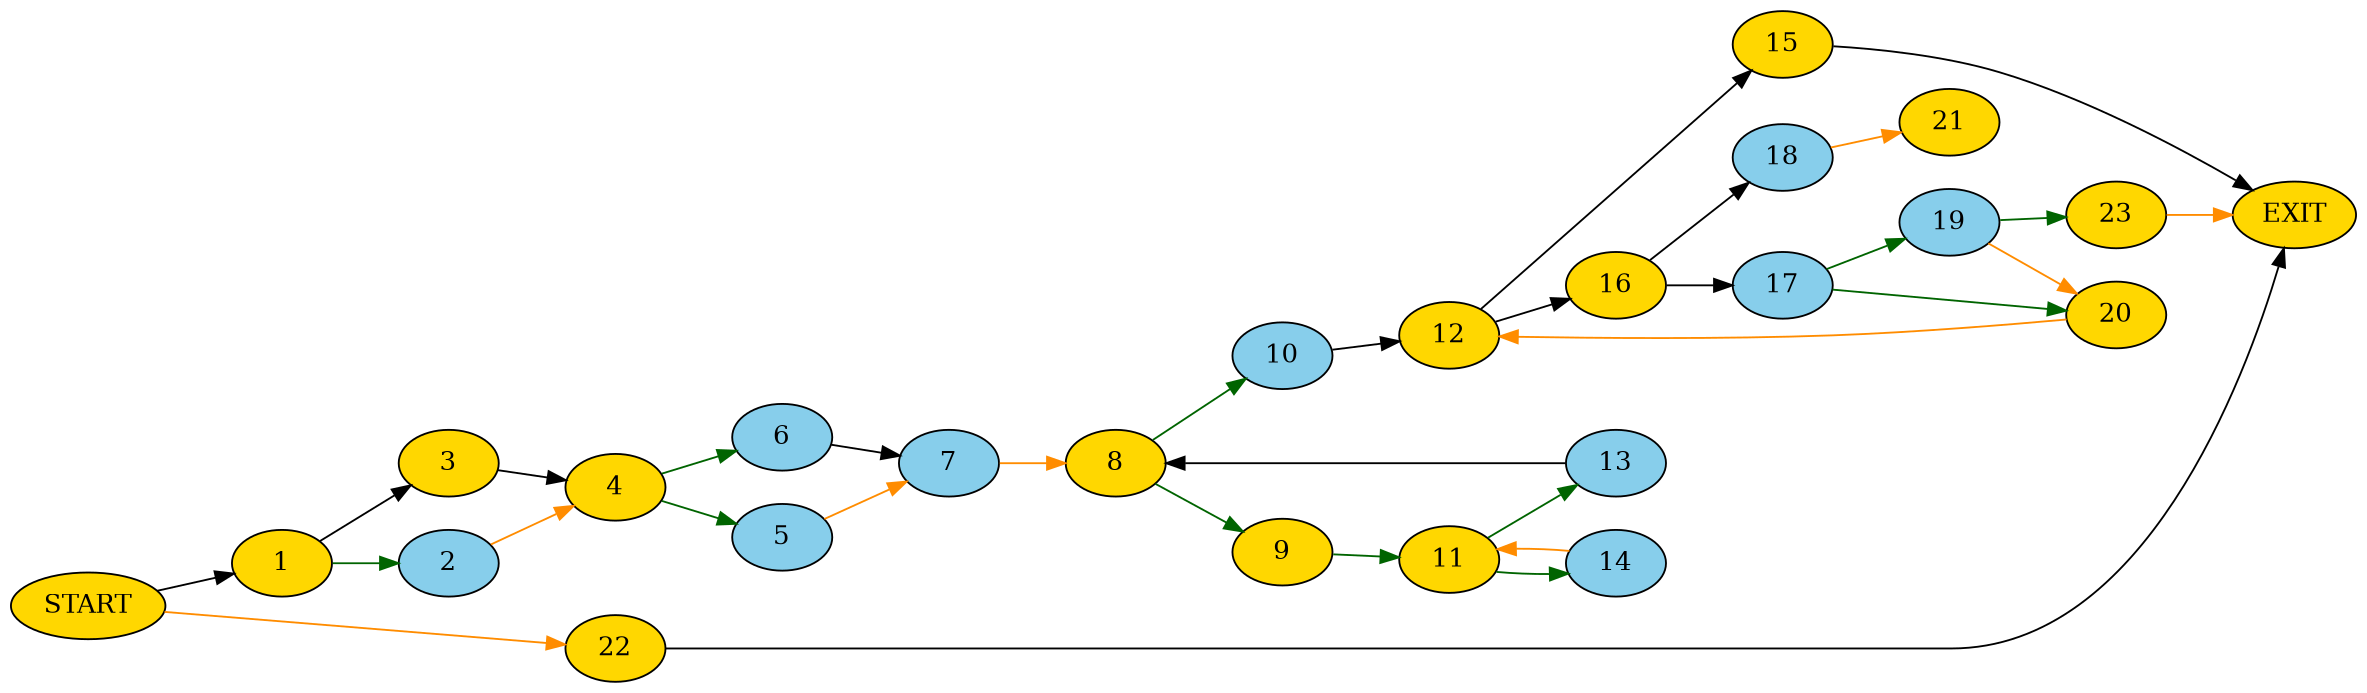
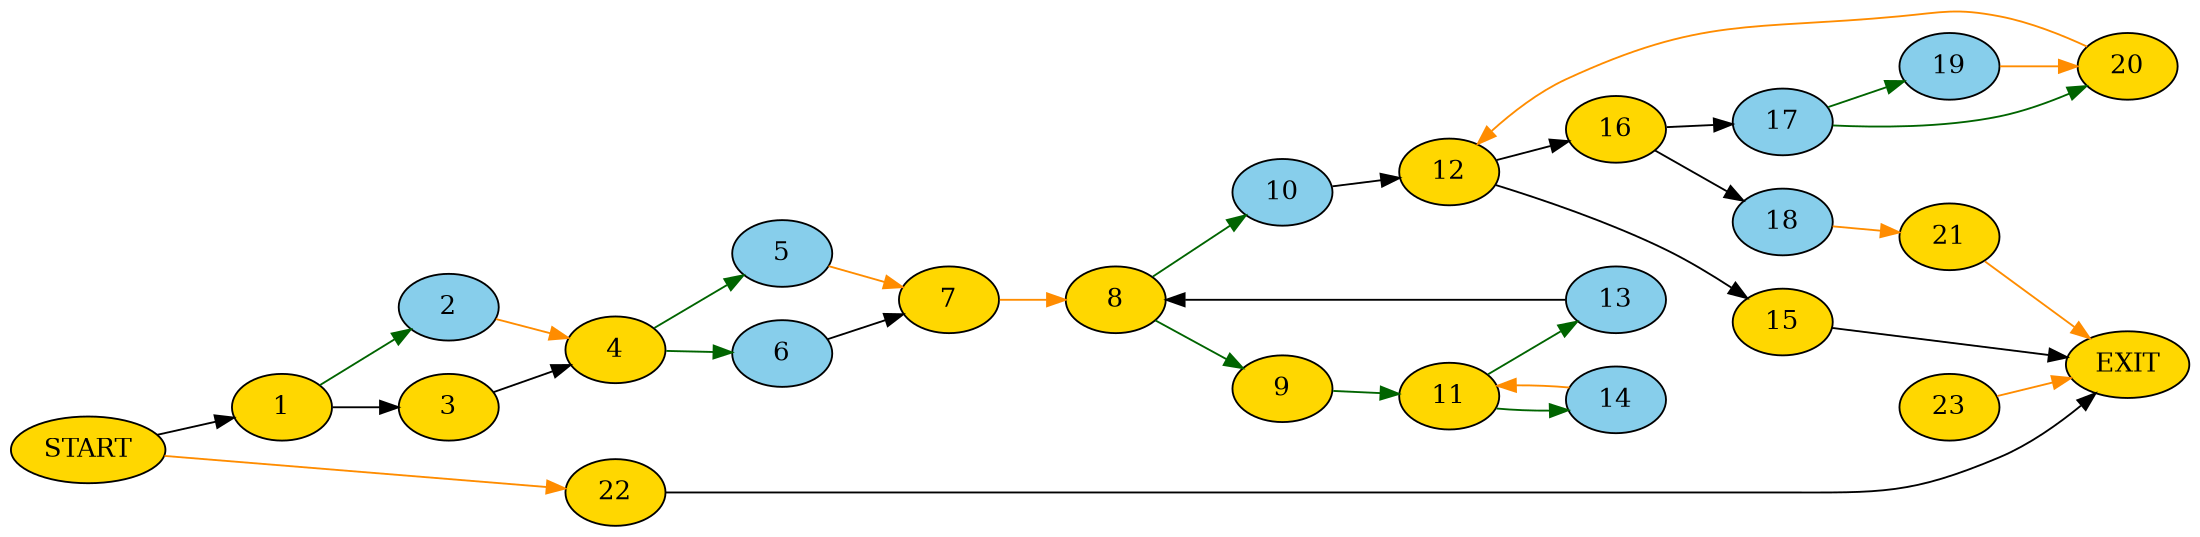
  digraph {
    rankdir=LR
    node [fillcolor=gold style=filled]
    edge [color=black]
    n1 [label=START]
    1
    22
    2 [fillcolor=skyblue]
    3
    n6 [label=EXIT]
    4
    5 [fillcolor=skyblue]
    6 [fillcolor=skyblue]
-   7 [fillcolor=skyblue]
+   7
    8
    9
    10 [fillcolor=skyblue]
    11
    12
    13 [fillcolor=skyblue]
    14 [fillcolor=skyblue]
    15
    16
    17 [fillcolor=skyblue]
    18 [fillcolor=skyblue]
    19 [fillcolor=skyblue]
    20
    21
    23
    n1 -> 1
    n1 -> 22 [color=darkorange]
    1 -> 2 [color=darkgreen]
    1 -> 3
    22 -> n6
    2 -> 4 [color=darkorange]
    3 -> 4
    4 -> 5 [color=darkgreen]
    4 -> 6 [color=darkgreen]
    5 -> 7 [color=darkorange]
    6 -> 7
    7 -> 8 [color=darkorange]
    8 -> 9 [color=darkgreen]
    8 -> 10 [color=darkgreen]
    9 -> 11 [color=darkgreen]
    10 -> 12
    11 -> 13 [color=darkgreen]
    11 -> 14 [color=darkgreen]
    12 -> 15
    12 -> 16
    13 -> 8
    14 -> 11 [color=darkorange]
    15 -> n6
    16 -> 17
    16 -> 18
    17 -> 19 [color=darkgreen]
    17 -> 20 [color=darkgreen]
    18 -> 21 [color=darkorange]
    19 -> 20 [color=darkorange]
-   19 -> 23 [color=darkgreen]
    20 -> 12 [color=darkorange]
+   21 -> n6 [color=darkorange]
    23 -> n6 [color=darkorange]
  }
